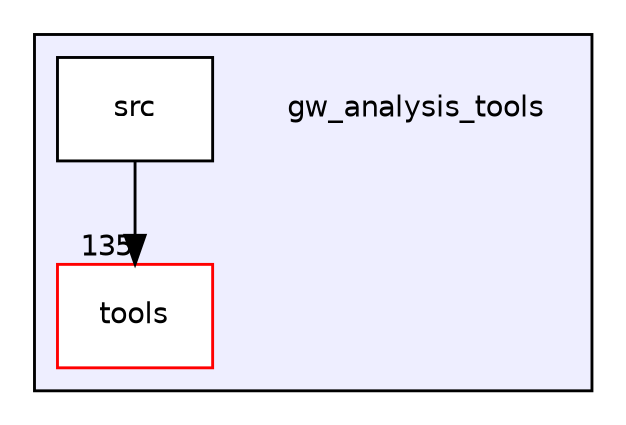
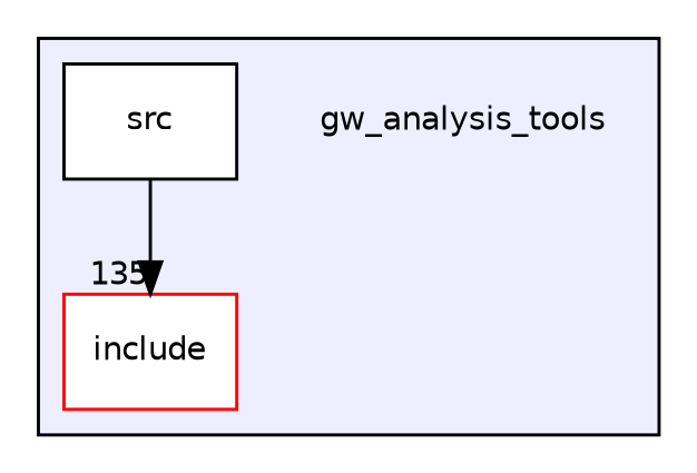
  digraph {
    compound=true
    node [fontname=Helvetica fontsize=10 shape=box fillcolor=white style=filled]
    n1 [label=gw_analysis_tools shape=plaintext fillcolor="" style=""]
-   n2 [color=red label=tools]
+   n2 [color=red label=include]
    n3 [color=black label=src]
    subgraph cluster_1 {
      bgcolor="#eeeeff"
      pencolor=black
      n1
      n2
      n3
    }
    n3 -> n2 [headlabel=135 labeldistance=1.5 labelfontname=Helvetica labelfontsize=10]
  }
